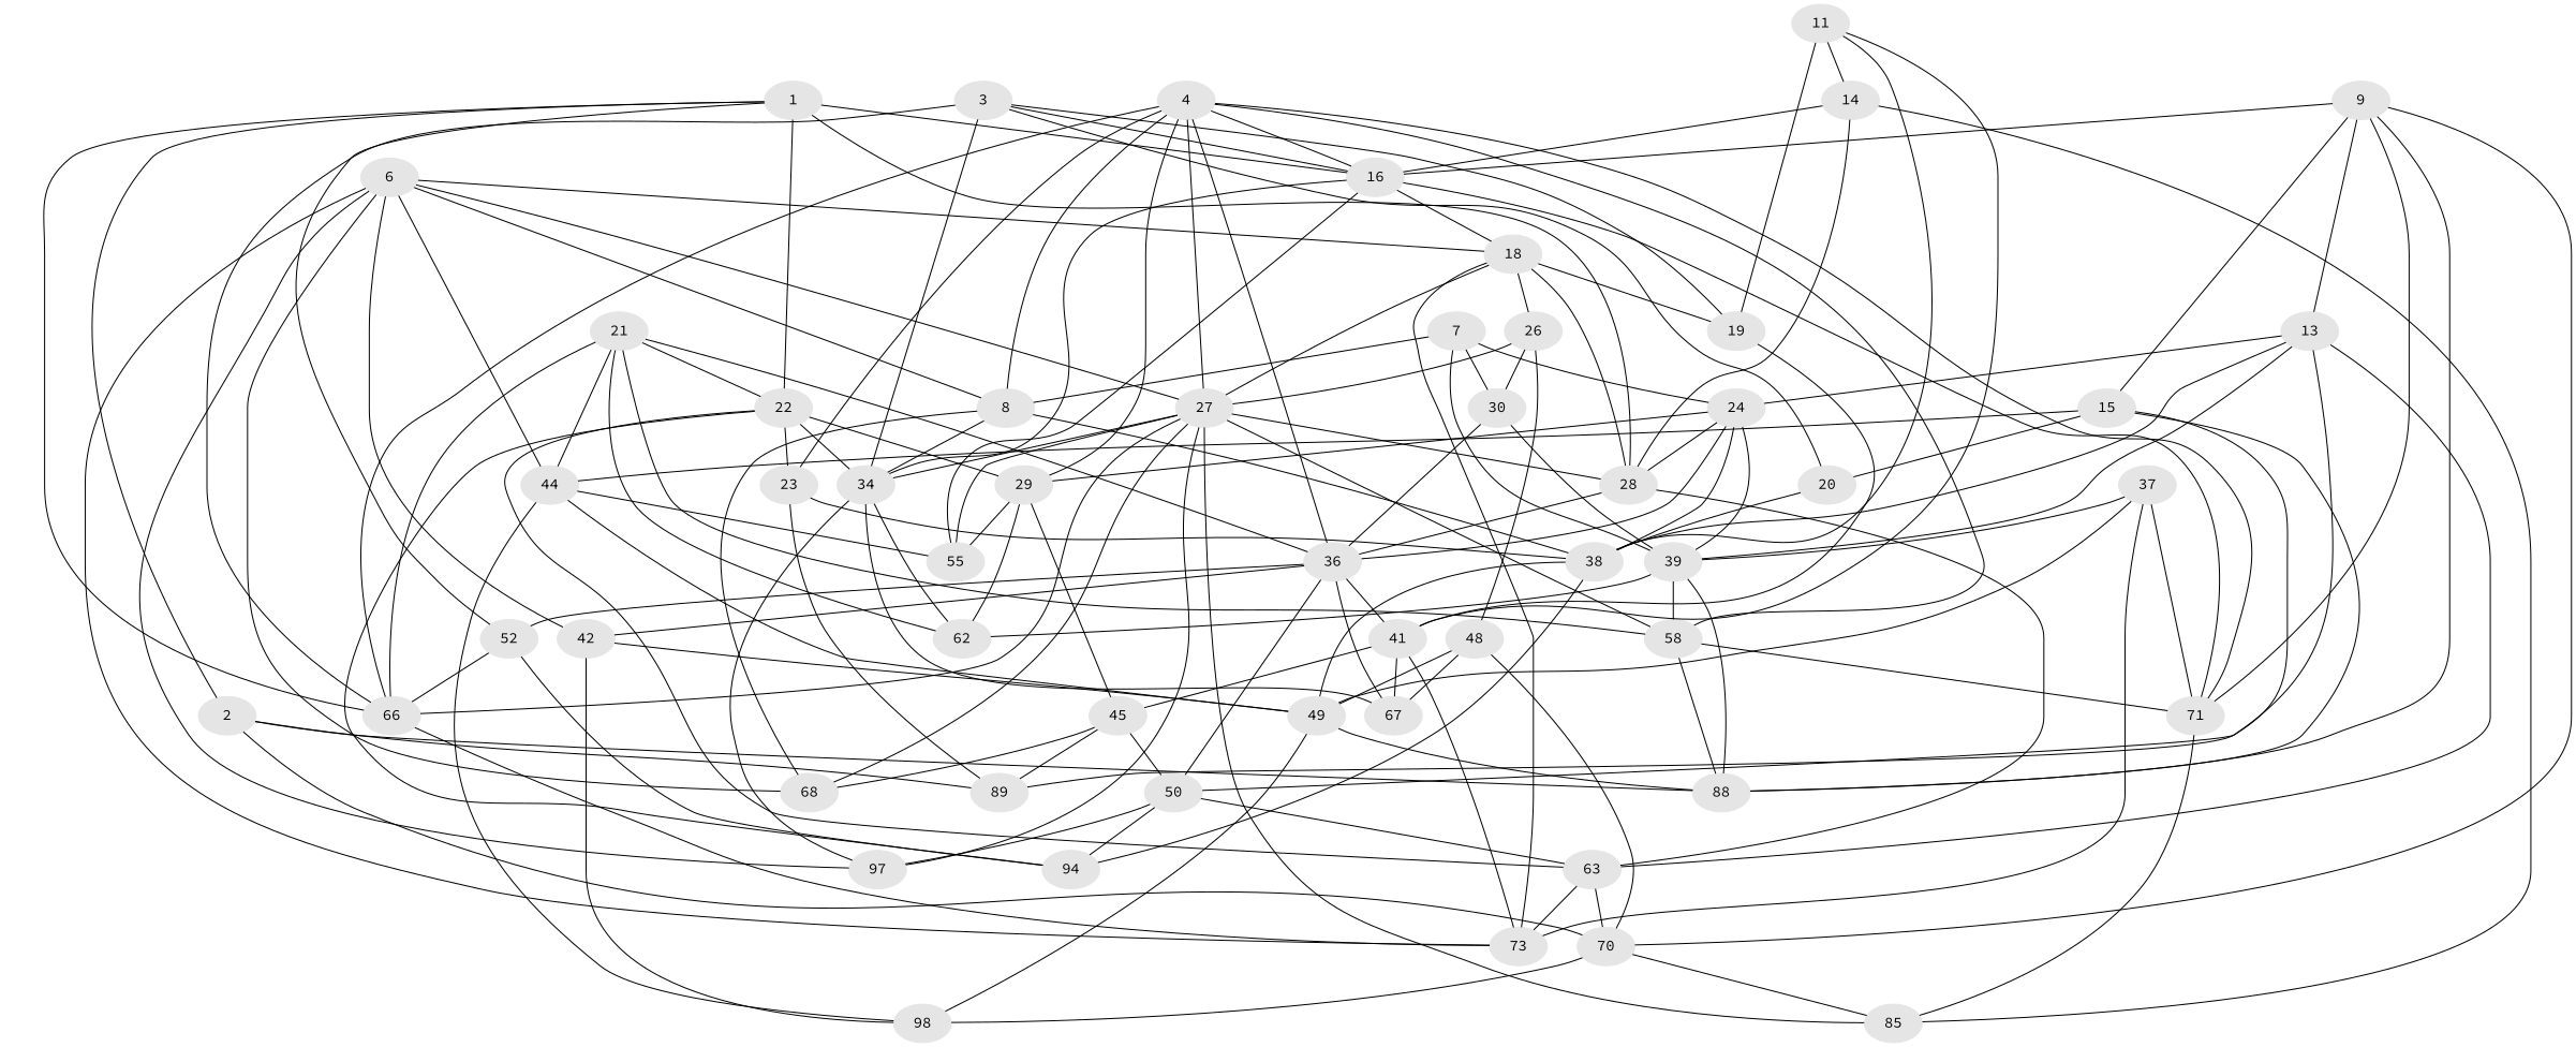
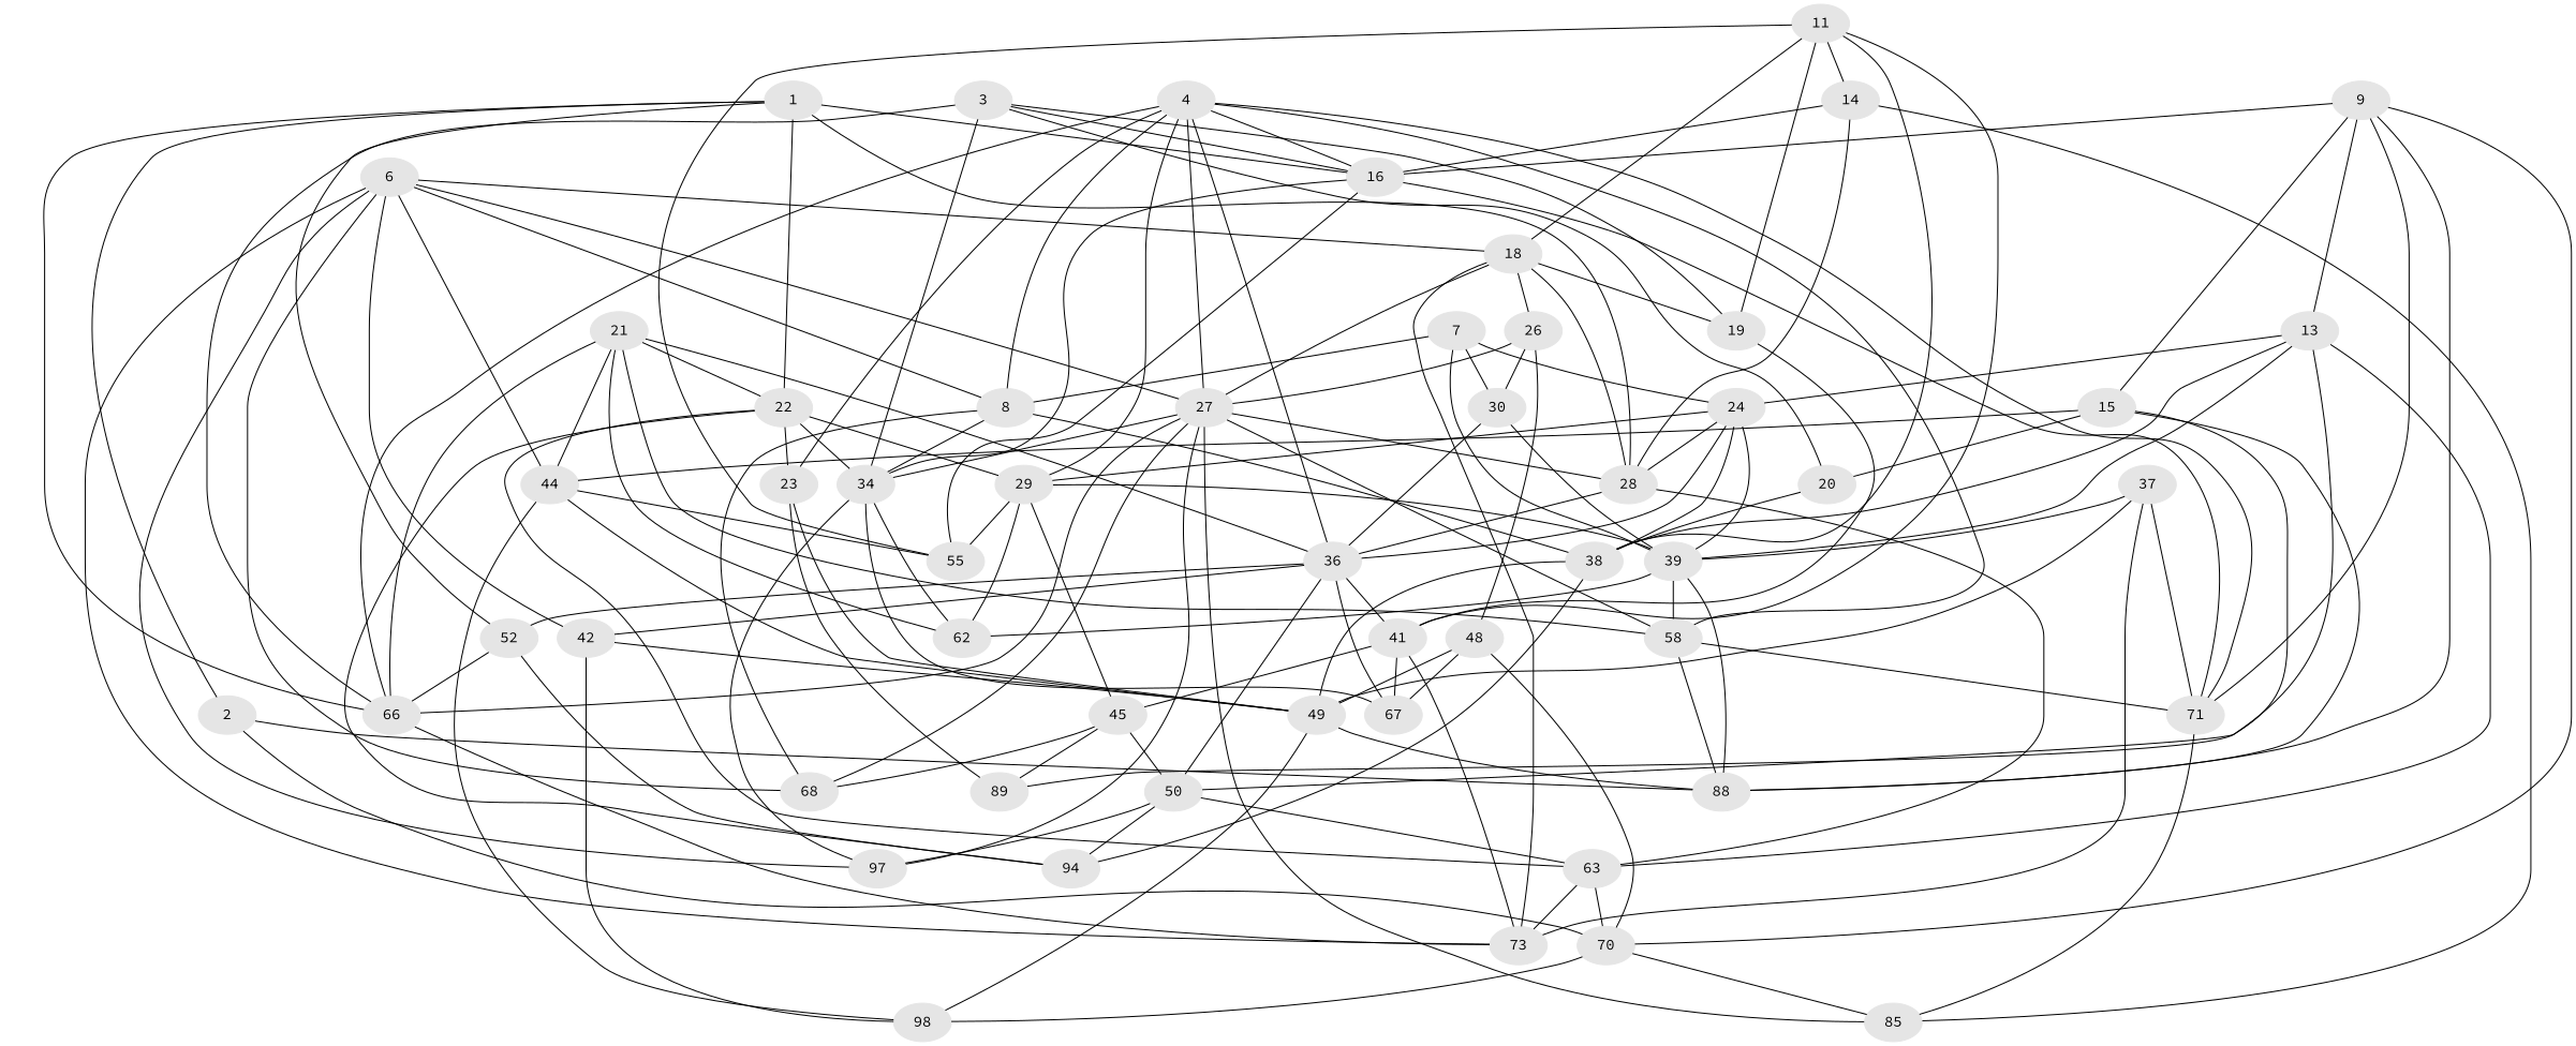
  graph {
    fontname="Source Code Pro"
    node [color=gray90 fontname="Source Code Pro" style=filled]
    edge [fontname="Source Code Pro"]
    1 [super="+78"]
    2
    16 [super="+35+79"]
    22 [super="+46+59"]
    28 [super="+32+49"]
    52
    66 [super="+91"]
    70 [super="+100"]
    88 [super="+90"]
    89
    34 [super="+84"]
    71 [super="+104"]
    55
    23
    29 [super="+61+57"]
    63 [super="+86"]
    94
    36 [super="+110+43"]
    73 [super="+81"]
    85
    98
    3 [super="+25"]
    19
    20
    41 [super="+51"]
    38 [super="+109+93"]
    97
    62
    67
    39 [super="+87+75"]
    58 [super="+76"]
    4 [super="+33+74+5"]
    8 [super="+53"]
    27 [super="+106+54+40"]
    68
    45 [super="+95"]
    42
    50 [super="+99"]
    6 [super="+10+31"]
    18 [super="+60"]
    44 [super="+56"]
    26
    n43 [label=49 super="+72+96"]
    7
    24 [super="+64"]
    30
    9 [super="+17"]
    13 [super="+77"]
    15 [super="+80"]
    11 [super="+105"]
    14
    48
    21 [super="+103"]
    37
    1 -- 2
    1 -- 16
    1 -- 22
    1 -- 28
    1 -- 52
    1 -- 66
    2 -- 70
    2 -- 88
-   2 -- 89
    16 -- 34
    16 -- 71
    16 -- 55
    22 -- 34
    22 -- 23
    22 -- 29 [weight=2]
    22 -- 63
    22 -- 94
    28 -- 63
    28 -- 36
    52 -- 66
    52 -- 94
    66 -- 73
    70 -- 85
    70 -- 98
    34 -- 97
    34 -- 62
    34 -- 67
    71 -- 85
    23 -- 89
-   23 -- 38
+   23 -- n43
    29 -- 55
    29 -- 62
+   29 -- 39
    29 -- 45 [weight=2]
    63 -- 70
    63 -- 73
    36 -- 52
    36 -- 41
    36 -- 67
    36 -- 42
    36 -- 50
    3 -- 16
    3 -- 66
    3 -- 34
    3 -- 19
    3 -- 20
    19 -- 41
    20 -- 38
    41 -- 73
    41 -- 67
    41 -- 45
    38 -- 94
    38 -- n43
    39 -- 88
    39 -- 62
    39 -- 58
    58 -- 88
    58 -- 71
    4 -- 16
    4 -- 66
    4 -- 71
    4 -- 23
    4 -- 29 [weight=2]
    4 -- 36
    4 -- 58
    4 -- 8
    4 -- 27
    8 -- 34
    8 -- 38
    8 -- 68
    27 -- 28
    27 -- 66 [weight=2]
    27 -- 34
    27 -- 85
    27 -- 97
    27 -- 58
    27 -- 68
    45 -- 89
    45 -- 68
    45 -- 50
    42 -- 98
    42 -- n43
    50 -- 63
    50 -- 94
    50 -- 97
    6 -- 73
    6 -- 97
    6 -- 8
    6 -- 27
    6 -- 68
    6 -- 42
    6 -- 18
    6 -- 44
    18 -- 28 [weight=2]
    18 -- 73
    18 -- 19
    18 -- 27
    18 -- 26
    44 -- 55
    44 -- 98
    44 -- n43
    26 -- 27
    26 -- 30
    26 -- 48
    n43 -- 88
    n43 -- 98
    7 -- 39
    7 -- 8
    7 -- 24
    7 -- 30
    24 -- 28
    24 -- 29
    24 -- 36
    24 -- 38
    24 -- 39
    30 -- 36
    30 -- 39
    9 -- 16
    9 -- 70
    9 -- 88
    9 -- 71
    9 -- 13
    9 -- 15
    13 -- 89
    13 -- 63
    13 -- 38
    13 -- 39
    13 -- 24
    15 -- 88
    15 -- 20 [weight=2]
    15 -- 50
    15 -- 44
-   27 -- 55
+   11 -- 55
    11 -- 19
    11 -- 41
    11 -- 38
-   16 -- 18
+   11 -- 18
    11 -- 14
    14 -- 16
    14 -- 28
    14 -- 85
    48 -- 70
    48 -- 67
    48 -- n43
    21 -- 22
    21 -- 66
    21 -- 36
    21 -- 62
    21 -- 58
    21 -- 44
    37 -- 71
    37 -- 73
    37 -- 39
    37 -- n43
  }
